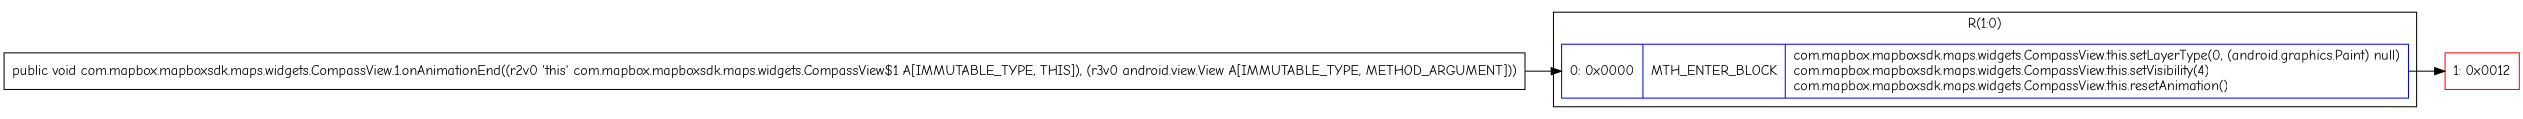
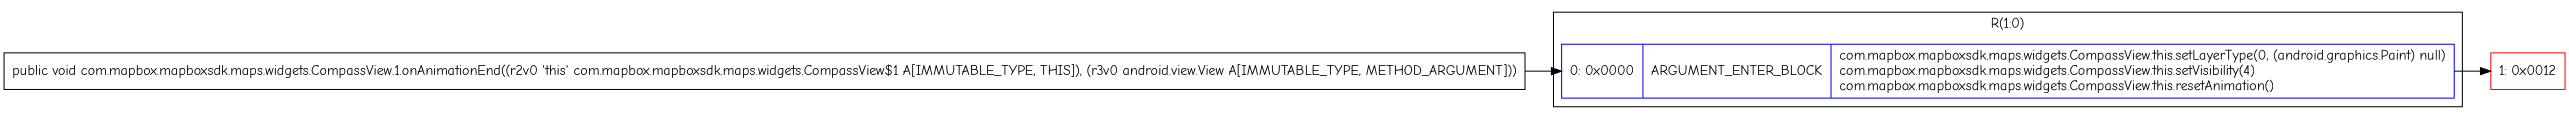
  digraph {
    rankdir=LR
    fontname="Comic Neue"
    node [shape=record fontname="Comic Neue"]
    edge [fontname="Comic Neue"]
-   n1 [color=blue label="{0\:\ 0x0000|MTH_ENTER_BLOCK\l|com.mapbox.mapboxsdk.maps.widgets.CompassView.this.setLayerType(0, (android.graphics.Paint) null)\lcom.mapbox.mapboxsdk.maps.widgets.CompassView.this.setVisibility(4)\lcom.mapbox.mapboxsdk.maps.widgets.CompassView.this.resetAnimation()\l}"]
+   n1 [color=blue label="{0\:\ 0x0000|ARGUMENT_ENTER_BLOCK\l|com.mapbox.mapboxsdk.maps.widgets.CompassView.this.setLayerType(0, (android.graphics.Paint) null)\lcom.mapbox.mapboxsdk.maps.widgets.CompassView.this.setVisibility(4)\lcom.mapbox.mapboxsdk.maps.widgets.CompassView.this.resetAnimation()\l}"]
    n2 [color=red label="{1\:\ 0x0012}"]
    n3 [label="{public void com.mapbox.mapboxsdk.maps.widgets.CompassView.1.onAnimationEnd((r2v0 'this' com.mapbox.mapboxsdk.maps.widgets.CompassView$1 A[IMMUTABLE_TYPE, THIS]), (r3v0 android.view.View A[IMMUTABLE_TYPE, METHOD_ARGUMENT])) }"]
    subgraph cluster_1 {
      label="R(1:0)"
      n1
    }
    n1 -> n2
    n3 -> n1
  }
